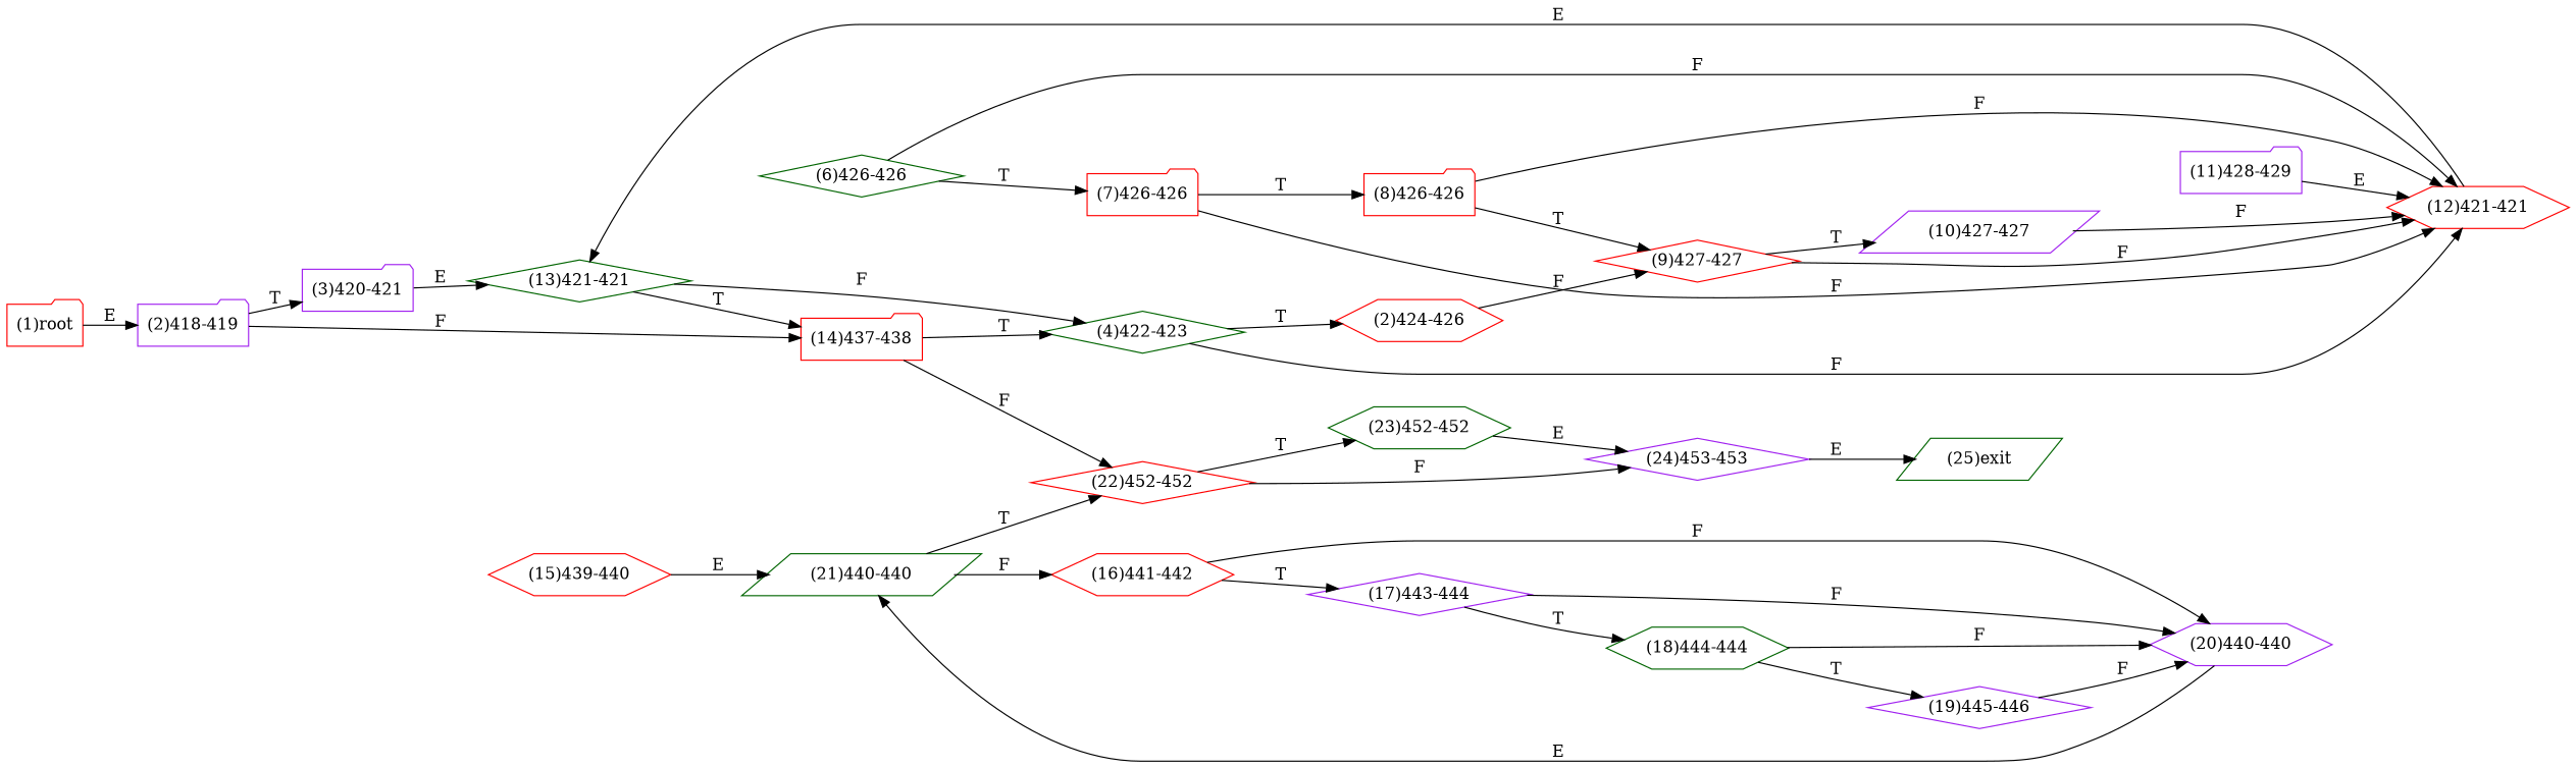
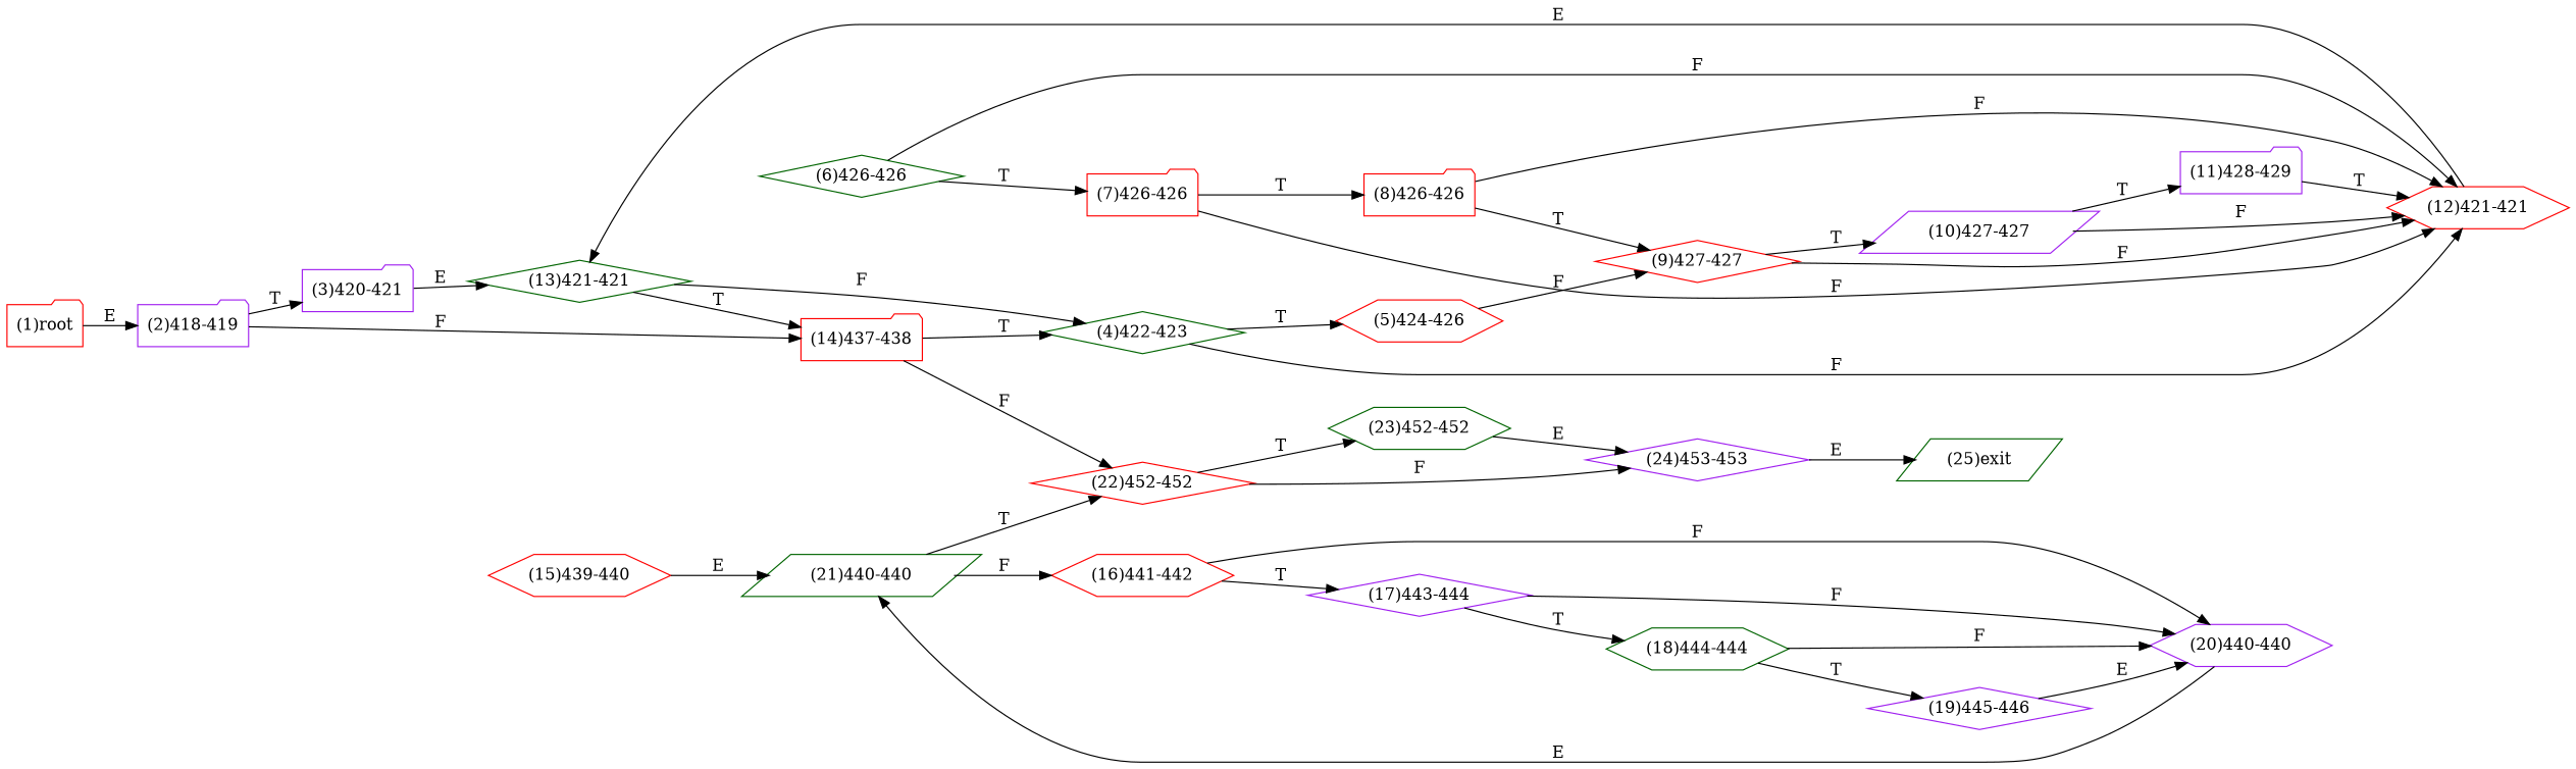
  digraph {
    rankdir=LR
    node [color=red shape=diamond]
    n1 [label="(1)root" shape=folder]
    n2 [color=purple label="(2)418-419" shape=folder]
    n3 [color=purple label="(3)420-421" shape=folder]
    n4 [label="(14)437-438" shape=folder]
    n5 [color=darkgreen label="(13)421-421"]
    n6 [color=darkgreen label="(4)422-423"]
    n7 [label="(22)452-452"]
-   n8 [label="(2)424-426" shape=hexagon]
+   n8 [label="(5)424-426" shape=hexagon]
    n9 [label="(12)421-421" shape=hexagon]
    n10 [label="(9)427-427"]
    n11 [color=darkgreen label="(6)426-426"]
    n12 [label="(7)426-426" shape=folder]
    n13 [color=purple label="(10)427-427" shape=parallelogram]
    n14 [label="(8)426-426" shape=folder]
    n15 [color=purple label="(11)428-429" shape=folder]
    n16 [label="(15)439-440" shape=hexagon]
    n17 [color=darkgreen label="(21)440-440" shape=parallelogram]
    n18 [color=darkgreen label="(23)452-452" shape=hexagon]
    n19 [color=purple label="(24)453-453"]
    n20 [label="(16)441-442" shape=hexagon]
    n21 [color=purple label="(17)443-444"]
    n22 [color=darkgreen label="(18)444-444" shape=hexagon]
    n23 [color=purple label="(20)440-440" shape=hexagon]
    n24 [color=purple label="(19)445-446"]
    n25 [color=darkgreen label="(25)exit" shape=parallelogram]
    n1 -> n2 [label=E]
    n2 -> n3 [label=T]
    n2 -> n4 [label=F]
    n3 -> n5 [label=E]
    n4 -> n6 [label=T]
    n4 -> n7 [label=F]
    n5 -> n4 [label=T]
    n5 -> n6 [label=F]
    n6 -> n8 [label=T]
    n6 -> n9 [label=F]
    n7 -> n18 [label=T]
    n7 -> n19 [label=F]
    n8 -> n10 [label=F]
    n9 -> n5 [label=E]
    n10 -> n9 [label=F]
    n10 -> n13 [label=T]
    n11 -> n9 [label=F]
    n11 -> n12 [label=T]
    n12 -> n9 [label=F]
    n12 -> n14 [label=T]
    n13 -> n9 [label=F]
+   n13 -> n15 [label=T]
    n14 -> n9 [label=F]
    n14 -> n10 [label=T]
-   n15 -> n9 [label=E]
+   n15 -> n9 [label=T]
    n16 -> n17 [label=E]
    n17 -> n7 [label=T]
    n17 -> n20 [label=F]
    n18 -> n19 [label=E]
    n19 -> n25 [label=E]
    n20 -> n21 [label=T]
    n20 -> n23 [label=F]
    n21 -> n22 [label=T]
    n21 -> n23 [label=F]
    n22 -> n23 [label=F]
    n22 -> n24 [label=T]
    n23 -> n17 [label=E]
-   n24 -> n23 [label=F]
+   n24 -> n23 [label=E]
  }
